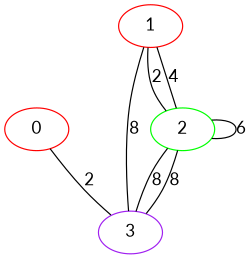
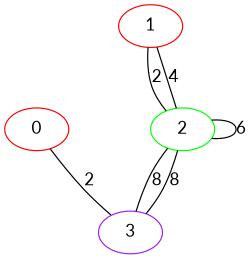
  graph {
    fontname=Lato
    node [color=red fontname=Lato weight=1]
    edge [fontname=Lato]
    3 [color=purple weight=4]
    0
    2 [color=green weight=2]
    1
    0 -- 3 [label=2]
    2 -- 3 [label=8]
    2 -- 3 [label=8]
    2 -- 2 [label=6]
-   1 -- 3 [label=8]
    1 -- 2 [label=2]
    1 -- 2 [label=4]
  }
